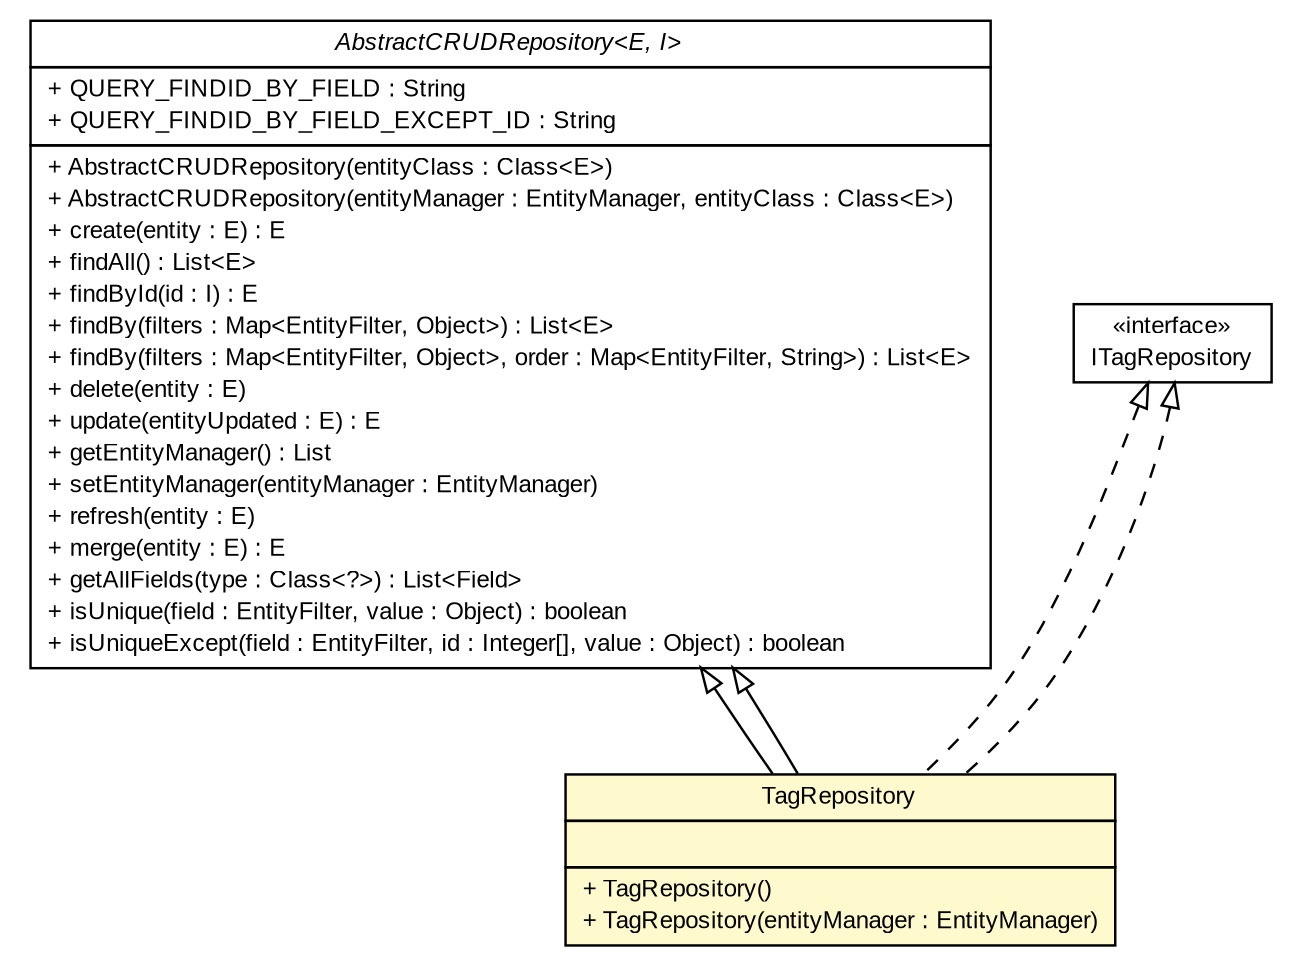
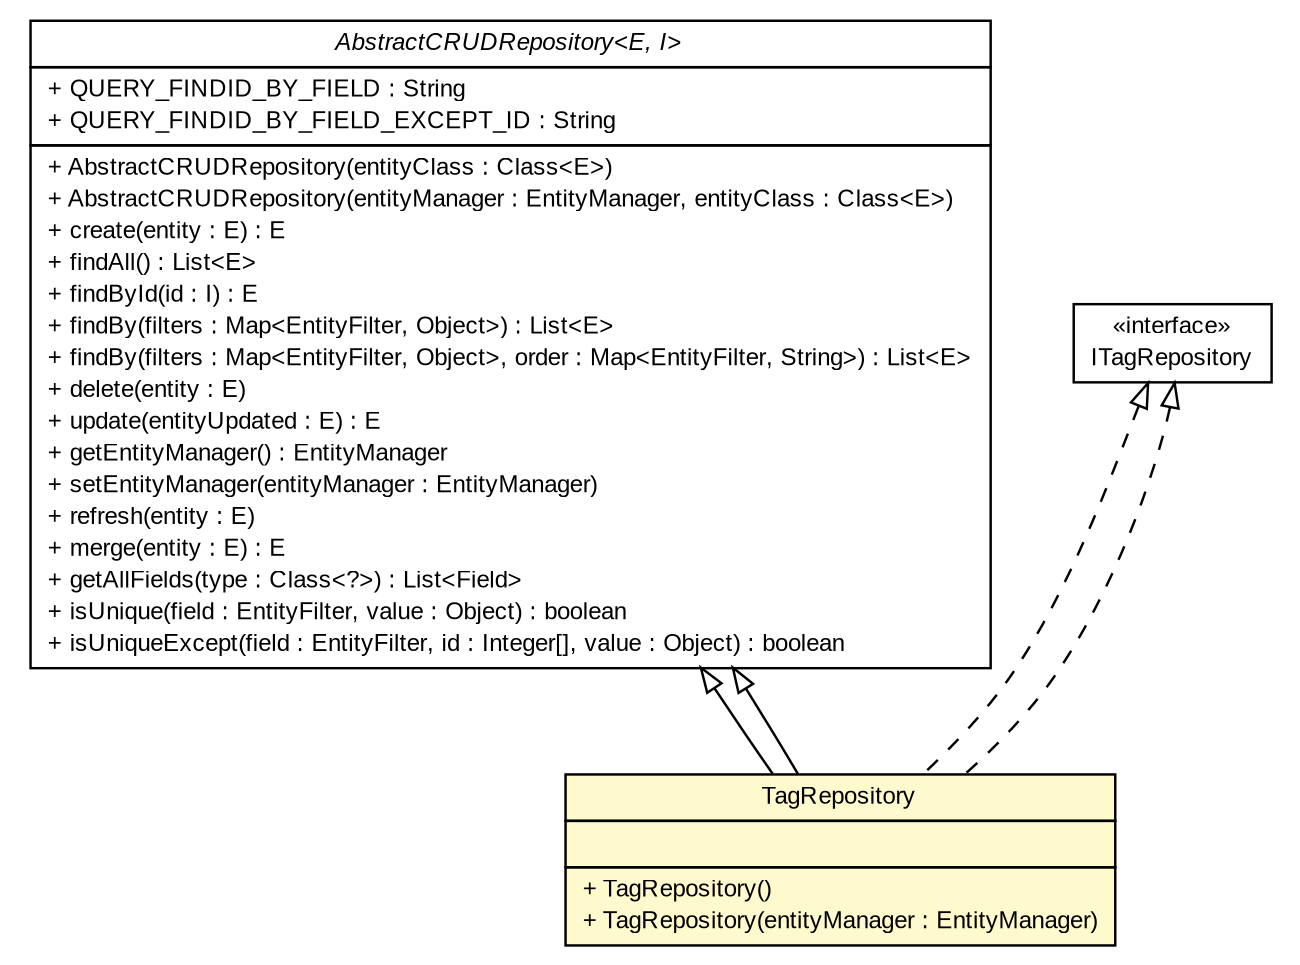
  digraph {
    nodesep=0.25
    ranksep=0.5
    node [fontcolor=black fontname=arial fontsize=10.0 shape=plaintext]
    edge [arrowtail=empty dir=back fontname=arial fontsize=10 headport=p labelfontname=arial labelfontsize=10 tailport=p]
-   n1 [label=<<table title="gov.sandia.cf.dao.AbstractCRUDRepository" border="0" cellborder="1" cellspacing="0" cellpadding="2" port="p" href="../AbstractCRUDRepository.html"> 		<tr><td><table border="0" cellspacing="0" cellpadding="1"> <tr><td align="center" balign="center"><font face="arial italic"> AbstractCRUDRepository&lt;E, I&gt; </font></td></tr> 		</table></td></tr> 		<tr><td><table border="0" cellspacing="0" cellpadding="1"> <tr><td align="left" balign="left"> + QUERY_FINDID_BY_FIELD : String </td></tr> <tr><td align="left" balign="left"> + QUERY_FINDID_BY_FIELD_EXCEPT_ID : String </td></tr> 		</table></td></tr> 		<tr><td><table border="0" cellspacing="0" cellpadding="1"> <tr><td align="left" balign="left"> + AbstractCRUDRepository(entityClass : Class&lt;E&gt;) </td></tr> <tr><td align="left" balign="left"> + AbstractCRUDRepository(entityManager : EntityManager, entityClass : Class&lt;E&gt;) </td></tr> <tr><td align="left" balign="left"> + create(entity : E) : E </td></tr> <tr><td align="left" balign="left"> + findAll() : List&lt;E&gt; </td></tr> <tr><td align="left" balign="left"> + findById(id : I) : E </td></tr> <tr><td align="left" balign="left"> + findBy(filters : Map&lt;EntityFilter, Object&gt;) : List&lt;E&gt; </td></tr> <tr><td align="left" balign="left"> + findBy(filters : Map&lt;EntityFilter, Object&gt;, order : Map&lt;EntityFilter, String&gt;) : List&lt;E&gt; </td></tr> <tr><td align="left" balign="left"> + delete(entity : E) </td></tr> <tr><td align="left" balign="left"> + update(entityUpdated : E) : E </td></tr> <tr><td align="left" balign="left"> + getEntityManager() : List </td></tr> <tr><td align="left" balign="left"> + setEntityManager(entityManager : EntityManager) </td></tr> <tr><td align="left" balign="left"> + refresh(entity : E) </td></tr> <tr><td align="left" balign="left"> + merge(entity : E) : E </td></tr> <tr><td align="left" balign="left"> + getAllFields(type : Class&lt;?&gt;) : List&lt;Field&gt; </td></tr> <tr><td align="left" balign="left"> + isUnique(field : EntityFilter, value : Object) : boolean </td></tr> <tr><td align="left" balign="left"> + isUniqueExcept(field : EntityFilter, id : Integer[], value : Object) : boolean </td></tr> 		</table></td></tr> 		</table>>]
+   n1 [label=<<table title="gov.sandia.cf.dao.AbstractCRUDRepository" border="0" cellborder="1" cellspacing="0" cellpadding="2" port="p" href="../AbstractCRUDRepository.html"> 		<tr><td><table border="0" cellspacing="0" cellpadding="1"> <tr><td align="center" balign="center"><font face="arial italic"> AbstractCRUDRepository&lt;E, I&gt; </font></td></tr> 		</table></td></tr> 		<tr><td><table border="0" cellspacing="0" cellpadding="1"> <tr><td align="left" balign="left"> + QUERY_FINDID_BY_FIELD : String </td></tr> <tr><td align="left" balign="left"> + QUERY_FINDID_BY_FIELD_EXCEPT_ID : String </td></tr> 		</table></td></tr> 		<tr><td><table border="0" cellspacing="0" cellpadding="1"> <tr><td align="left" balign="left"> + AbstractCRUDRepository(entityClass : Class&lt;E&gt;) </td></tr> <tr><td align="left" balign="left"> + AbstractCRUDRepository(entityManager : EntityManager, entityClass : Class&lt;E&gt;) </td></tr> <tr><td align="left" balign="left"> + create(entity : E) : E </td></tr> <tr><td align="left" balign="left"> + findAll() : List&lt;E&gt; </td></tr> <tr><td align="left" balign="left"> + findById(id : I) : E </td></tr> <tr><td align="left" balign="left"> + findBy(filters : Map&lt;EntityFilter, Object&gt;) : List&lt;E&gt; </td></tr> <tr><td align="left" balign="left"> + findBy(filters : Map&lt;EntityFilter, Object&gt;, order : Map&lt;EntityFilter, String&gt;) : List&lt;E&gt; </td></tr> <tr><td align="left" balign="left"> + delete(entity : E) </td></tr> <tr><td align="left" balign="left"> + update(entityUpdated : E) : E </td></tr> <tr><td align="left" balign="left"> + getEntityManager() : EntityManager </td></tr> <tr><td align="left" balign="left"> + setEntityManager(entityManager : EntityManager) </td></tr> <tr><td align="left" balign="left"> + refresh(entity : E) </td></tr> <tr><td align="left" balign="left"> + merge(entity : E) : E </td></tr> <tr><td align="left" balign="left"> + getAllFields(type : Class&lt;?&gt;) : List&lt;Field&gt; </td></tr> <tr><td align="left" balign="left"> + isUnique(field : EntityFilter, value : Object) : boolean </td></tr> <tr><td align="left" balign="left"> + isUniqueExcept(field : EntityFilter, id : Integer[], value : Object) : boolean </td></tr> 		</table></td></tr> 		</table>>]
    n2 [label=<<table title="gov.sandia.cf.dao.impl.TagRepository" border="0" cellborder="1" cellspacing="0" cellpadding="2" port="p" bgcolor="lemonChiffon" href="./TagRepository.html"> 		<tr><td><table border="0" cellspacing="0" cellpadding="1"> <tr><td align="center" balign="center"> TagRepository </td></tr> 		</table></td></tr> 		<tr><td><table border="0" cellspacing="0" cellpadding="1"> <tr><td align="left" balign="left">  </td></tr> 		</table></td></tr> 		<tr><td><table border="0" cellspacing="0" cellpadding="1"> <tr><td align="left" balign="left"> + TagRepository() </td></tr> <tr><td align="left" balign="left"> + TagRepository(entityManager : EntityManager) </td></tr> 		</table></td></tr> 		</table>>]
    n3 [label=<<table title="gov.sandia.cf.dao.ITagRepository" border="0" cellborder="1" cellspacing="0" cellpadding="2" port="p" href="../ITagRepository.html"> 		<tr><td><table border="0" cellspacing="0" cellpadding="1"> <tr><td align="center" balign="center"> &#171;interface&#187; </td></tr> <tr><td align="center" balign="center"> ITagRepository </td></tr> 		</table></td></tr> 		</table>>]
    n1 -> n2
    n1 -> n2
    n3 -> n2 [style=dashed]
    n3 -> n2 [style=dashed]
  }
